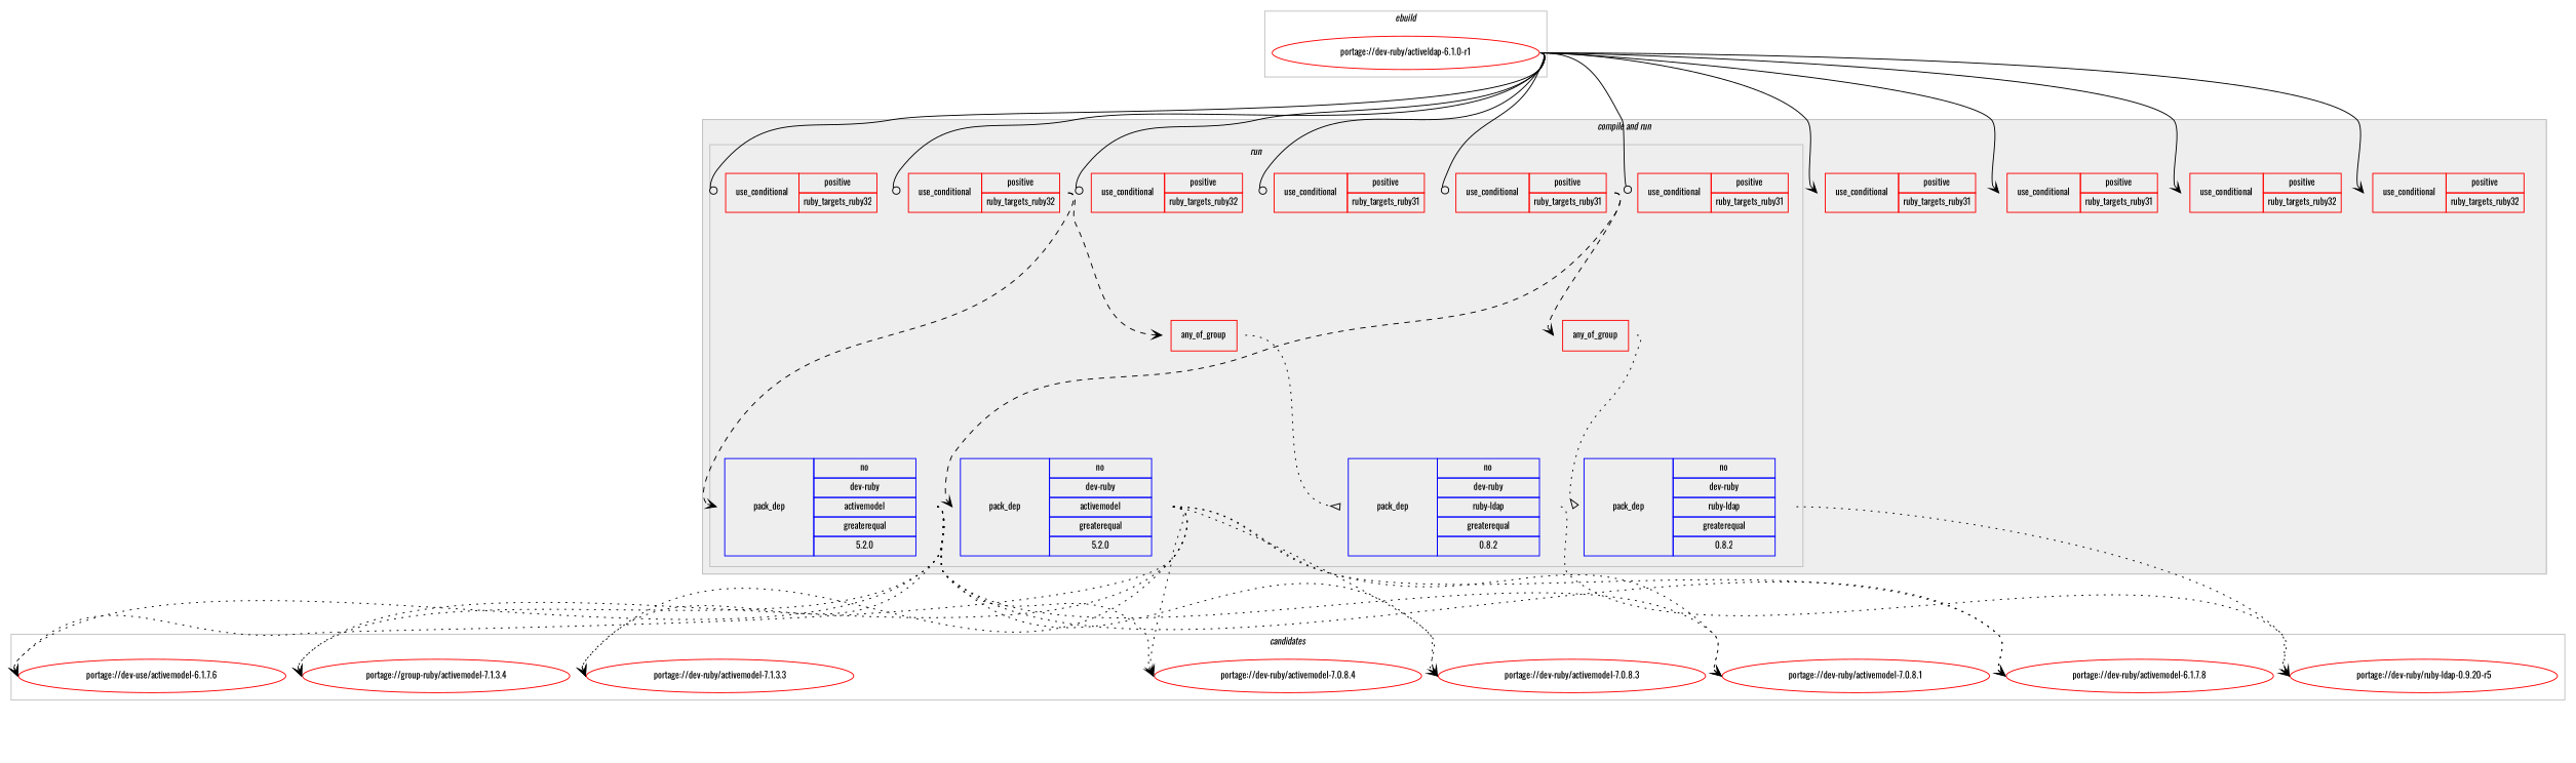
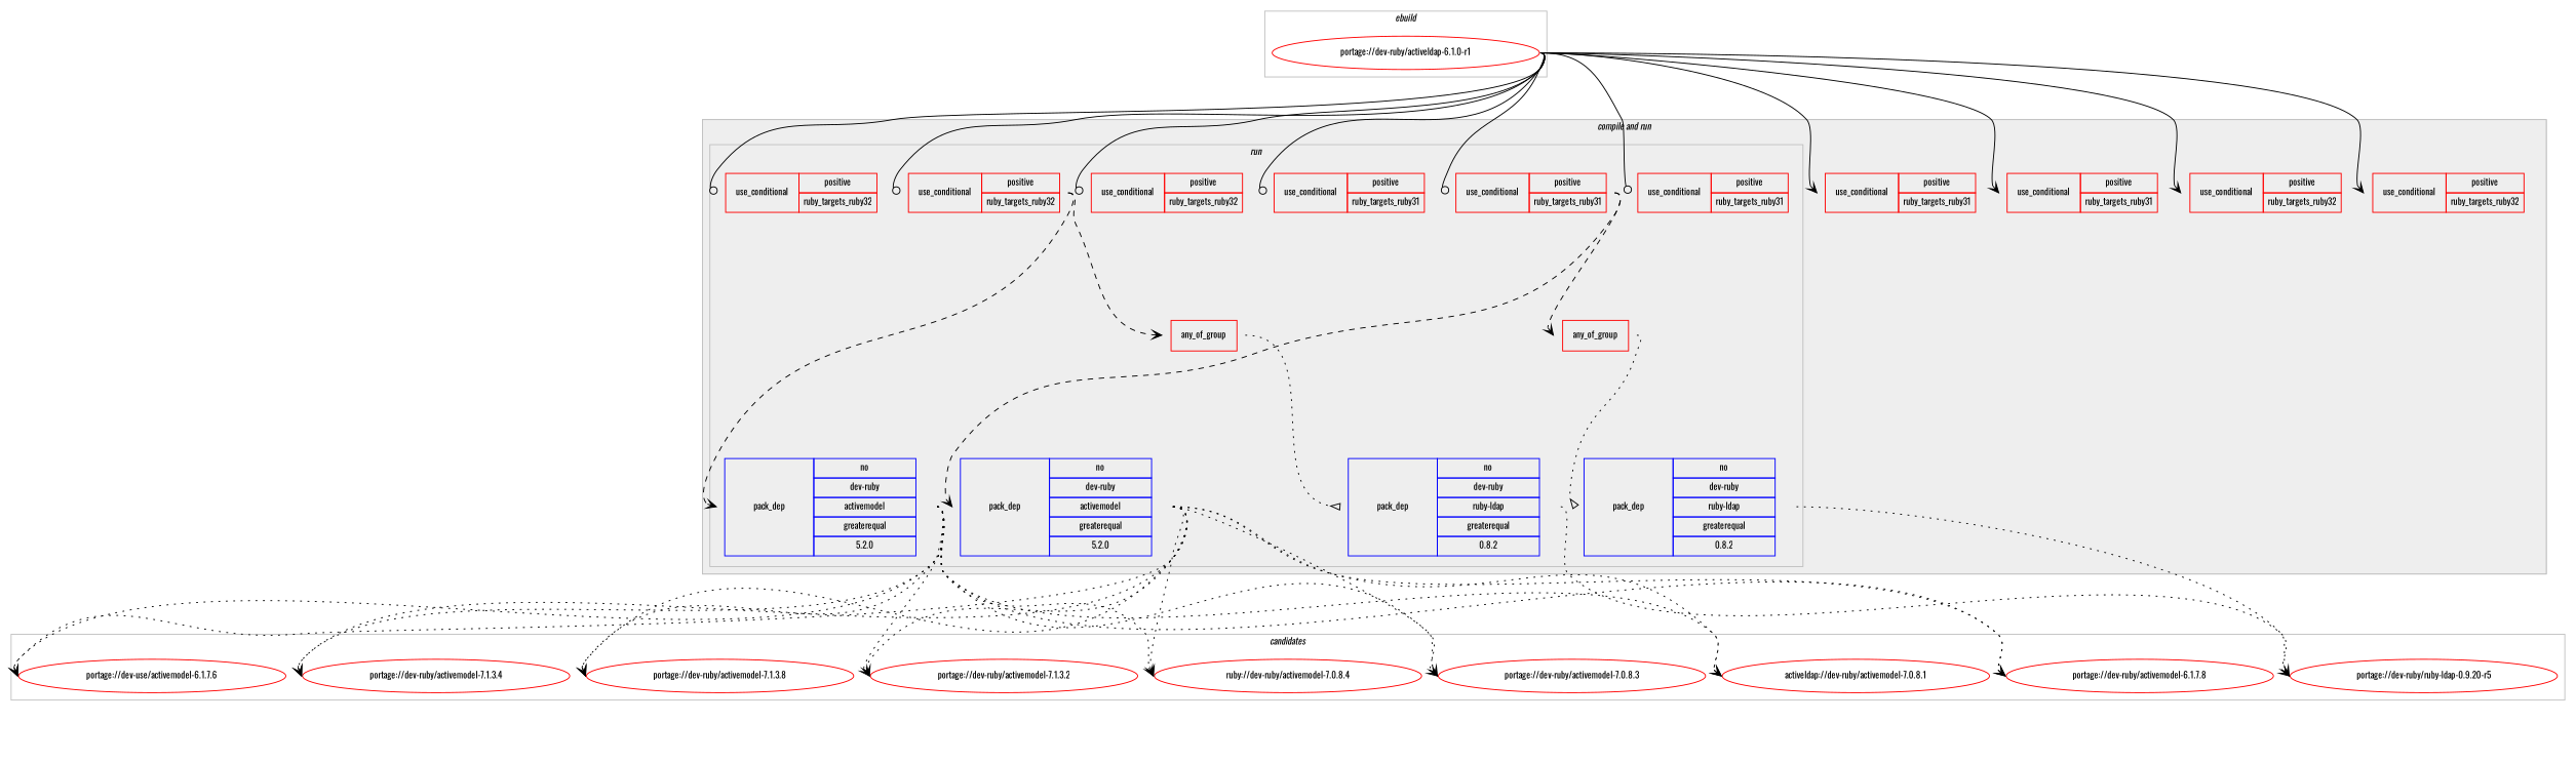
  digraph {
    compound=true
    concentrate=true
    fontname=Oswald
    fontsize=10
    newrank=true
    rankdir=TB
    ranksep=1.5
    node [color=red fontname=Oswald fontsize=10 shape=none]
    edge [arrowhead=vee fontname=Oswald headport=w style=dotted tailport=e weight=100]
    n1 [label="portage://dev-ruby/activeldap-6.1.0-r1" width=4 shape=""]
    n2 [label=<<TABLE BORDER="0" CELLBORDER="1" CELLSPACING="0" CELLPADDING="4"><TR><TD ROWSPAN="3" CELLPADDING="10">use_conditional</TD></TR><TR><TD>positive</TD></TR><TR><TD>ruby_targets_ruby31</TD></TR></TABLE>>]
    n3 [label=<<TABLE BORDER="0" CELLBORDER="1" CELLSPACING="0" CELLPADDING="4"><TR><TD ROWSPAN="3" CELLPADDING="10">use_conditional</TD></TR><TR><TD>positive</TD></TR><TR><TD>ruby_targets_ruby31</TD></TR></TABLE>>]
    n4 [label=<<TABLE BORDER="0" CELLBORDER="1" CELLSPACING="0" CELLPADDING="4"><TR><TD ROWSPAN="3" CELLPADDING="10">use_conditional</TD></TR><TR><TD>positive</TD></TR><TR><TD>ruby_targets_ruby32</TD></TR></TABLE>>]
    n5 [label=<<TABLE BORDER="0" CELLBORDER="1" CELLSPACING="0" CELLPADDING="4"><TR><TD ROWSPAN="3" CELLPADDING="10">use_conditional</TD></TR><TR><TD>positive</TD></TR><TR><TD>ruby_targets_ruby32</TD></TR></TABLE>>]
    n6 [label=<<TABLE BORDER="0" CELLBORDER="1" CELLSPACING="0" CELLPADDING="4"><TR><TD ROWSPAN="3" CELLPADDING="10">use_conditional</TD></TR><TR><TD>positive</TD></TR><TR><TD>ruby_targets_ruby31</TD></TR></TABLE>>]
    n7 [color=blue label=<<TABLE BORDER="0" CELLBORDER="1" CELLSPACING="0" CELLPADDING="4" WIDTH="220"><TR><TD ROWSPAN="6" CELLPADDING="30">pack_dep</TD></TR><TR><TD WIDTH="110">no</TD></TR><TR><TD>dev-ruby</TD></TR><TR><TD>activemodel</TD></TR><TR><TD>greaterequal</TD></TR><TR><TD>5.2.0</TD></TR></TABLE>>]
    n8 [color=blue label=<<TABLE BORDER="0" CELLBORDER="1" CELLSPACING="0" CELLPADDING="4" WIDTH="220"><TR><TD ROWSPAN="6" CELLPADDING="30">pack_dep</TD></TR><TR><TD WIDTH="110">no</TD></TR><TR><TD>dev-ruby</TD></TR><TR><TD>ruby-ldap</TD></TR><TR><TD>greaterequal</TD></TR><TR><TD>0.8.2</TD></TR></TABLE>>]
    n9 [label=<<TABLE BORDER="0" CELLBORDER="1" CELLSPACING="0" CELLPADDING="4"><TR><TD CELLPADDING="10">any_of_group</TD></TR></TABLE>>]
    n10 [label=<<TABLE BORDER="0" CELLBORDER="1" CELLSPACING="0" CELLPADDING="4"><TR><TD ROWSPAN="3" CELLPADDING="10">use_conditional</TD></TR><TR><TD>positive</TD></TR><TR><TD>ruby_targets_ruby31</TD></TR></TABLE>>]
    n11 [label=<<TABLE BORDER="0" CELLBORDER="1" CELLSPACING="0" CELLPADDING="4"><TR><TD ROWSPAN="3" CELLPADDING="10">use_conditional</TD></TR><TR><TD>positive</TD></TR><TR><TD>ruby_targets_ruby31</TD></TR></TABLE>>]
    n12 [label=<<TABLE BORDER="0" CELLBORDER="1" CELLSPACING="0" CELLPADDING="4"><TR><TD ROWSPAN="3" CELLPADDING="10">use_conditional</TD></TR><TR><TD>positive</TD></TR><TR><TD>ruby_targets_ruby32</TD></TR></TABLE>>]
    n13 [color=blue label=<<TABLE BORDER="0" CELLBORDER="1" CELLSPACING="0" CELLPADDING="4" WIDTH="220"><TR><TD ROWSPAN="6" CELLPADDING="30">pack_dep</TD></TR><TR><TD WIDTH="110">no</TD></TR><TR><TD>dev-ruby</TD></TR><TR><TD>activemodel</TD></TR><TR><TD>greaterequal</TD></TR><TR><TD>5.2.0</TD></TR></TABLE>>]
    n14 [color=blue label=<<TABLE BORDER="0" CELLBORDER="1" CELLSPACING="0" CELLPADDING="4" WIDTH="220"><TR><TD ROWSPAN="6" CELLPADDING="30">pack_dep</TD></TR><TR><TD WIDTH="110">no</TD></TR><TR><TD>dev-ruby</TD></TR><TR><TD>ruby-ldap</TD></TR><TR><TD>greaterequal</TD></TR><TR><TD>0.8.2</TD></TR></TABLE>>]
    n15 [label=<<TABLE BORDER="0" CELLBORDER="1" CELLSPACING="0" CELLPADDING="4"><TR><TD CELLPADDING="10">any_of_group</TD></TR></TABLE>>]
    n16 [label=<<TABLE BORDER="0" CELLBORDER="1" CELLSPACING="0" CELLPADDING="4"><TR><TD ROWSPAN="3" CELLPADDING="10">use_conditional</TD></TR><TR><TD>positive</TD></TR><TR><TD>ruby_targets_ruby32</TD></TR></TABLE>>]
    n17 [label=<<TABLE BORDER="0" CELLBORDER="1" CELLSPACING="0" CELLPADDING="4"><TR><TD ROWSPAN="3" CELLPADDING="10">use_conditional</TD></TR><TR><TD>positive</TD></TR><TR><TD>ruby_targets_ruby32</TD></TR></TABLE>>]
    n18 [label="portage://dev-use/activemodel-6.1.7.6" width=4 shape=""]
    n19 [label="portage://dev-ruby/activemodel-6.1.7.8" width=4 shape=""]
-   n20 [label="portage://dev-ruby/activemodel-7.0.8.1" width=4 shape=""]
+   n20 [label="activeldap://dev-ruby/activemodel-7.0.8.1" width=4 shape=""]
    n21 [label="portage://dev-ruby/activemodel-7.0.8.3" width=4 shape=""]
-   n22 [label="portage://dev-ruby/activemodel-7.0.8.4" width=4 shape=""]
-   n24 [label="portage://dev-ruby/activemodel-7.1.3.3" width=4 shape=""]
-   n25 [label="portage://group-ruby/activemodel-7.1.3.4" width=4 shape=""]
+   n22 [label="ruby://dev-ruby/activemodel-7.0.8.4" width=4 shape=""]
+   n23 [label="portage://dev-ruby/activemodel-7.1.3.2" width=4 shape=""]
+   n24 [label="portage://dev-ruby/activemodel-7.1.3.8" width=4 shape=""]
+   n25 [label="portage://dev-ruby/activemodel-7.1.3.4" width=4 shape=""]
    n26 [label="portage://dev-ruby/ruby-ldap-0.9.20-r5" width=4 shape=""]
    subgraph cluster_1 {
      color=gray
      label=<<i>ebuild</i>>
      rank=same
      n1
    }
    subgraph cluster_2 {
      color=gray
      label=<<i>dependencies</i>>
      subgraph cluster_3 {
        color=gray
        fillcolor="#eeeeee"
        label=<<i>compile</i>>
        style=filled
        subgraph sub_4 {
          color=gray
          fillcolor="#eeeeee"
          label=<<i>compile</i>>
          style=filled
          n2
        }
        subgraph sub_5 {
          color=gray
          fillcolor="#eeeeee"
          label=<<i>compile</i>>
          style=filled
          n3
        }
        subgraph sub_6 {
          color=gray
          fillcolor="#eeeeee"
          label=<<i>compile</i>>
          style=filled
          n4
        }
        subgraph sub_7 {
          color=gray
          fillcolor="#eeeeee"
          label=<<i>compile</i>>
          style=filled
          n5
        }
      }
      subgraph cluster_8 {
        color=gray
        fillcolor="#eeeeee"
        label=<<i>compile and run</i>>
        style=filled
      }
      subgraph cluster_9 {
        color=gray
        fillcolor="#eeeeee"
        label=<<i>run</i>>
        style=filled
        subgraph sub_10 {
          color=gray
          fillcolor="#eeeeee"
          label=<<i>run</i>>
          style=filled
          n6
        }
        subgraph sub_11 {
          color=gray
          fillcolor="#eeeeee"
          label=<<i>run</i>>
          style=filled
          n10
          subgraph sub_12 {
            color=gray
            fillcolor="#eeeeee"
            label=<<i>run</i>>
            style=filled
            n7
          }
          subgraph sub_13 {
            color=gray
            fillcolor="#eeeeee"
            label=<<i>run</i>>
            style=filled
            n9
            subgraph sub_14 {
              color=gray
              fillcolor="#eeeeee"
              label=<<i>run</i>>
              style=filled
              n8
            }
          }
        }
        subgraph sub_15 {
          color=gray
          fillcolor="#eeeeee"
          label=<<i>run</i>>
          style=filled
          n11
        }
        subgraph sub_16 {
          color=gray
          fillcolor="#eeeeee"
          label=<<i>run</i>>
          style=filled
          n12
        }
        subgraph sub_17 {
          color=gray
          fillcolor="#eeeeee"
          label=<<i>run</i>>
          style=filled
          n16
          subgraph sub_18 {
            color=gray
            fillcolor="#eeeeee"
            label=<<i>run</i>>
            style=filled
            n13
          }
          subgraph sub_19 {
            color=gray
            fillcolor="#eeeeee"
            label=<<i>run</i>>
            style=filled
            n15
            subgraph sub_20 {
              color=gray
              fillcolor="#eeeeee"
              label=<<i>run</i>>
              style=filled
              n14
            }
          }
        }
        subgraph sub_21 {
          color=gray
          fillcolor="#eeeeee"
          label=<<i>run</i>>
          style=filled
          n17
        }
      }
    }
    subgraph cluster_22 {
      color=gray
      label=<<i>candidates</i>>
      rank=same
      subgraph sub_23 {
        color=black
        label=<<i>candidates</i>>
        nodesep=1
        rank=same
        n18
        n19
        n20
        n21
        n22
+       n23
        n24
        n25
      }
      subgraph sub_24 {
        color=black
        label=<<i>candidates</i>>
        nodesep=1
        rank=same
        n26
      }
      subgraph sub_25 {
        color=black
        label=<<i>candidates</i>>
        nodesep=1
        rank=same
        n18
        n19
        n20
        n21
        n22
+       n23
        n24
        n25
      }
      subgraph sub_26 {
        color=black
        label=<<i>candidates</i>>
        nodesep=1
        rank=same
        n26
      }
    }
    n1 -> n2 [style=solid weight=20]
    n1 -> n3 [style=solid weight=20]
    n1 -> n4 [style=solid weight=20]
    n1 -> n5 [style=solid weight=20]
    n1 -> n6 [arrowhead=odot style=solid weight=20]
    n1 -> n10 [arrowhead=odot style=solid weight=20]
    n1 -> n11 [arrowhead=odot style=solid weight=20]
    n1 -> n12 [arrowhead=odot style=solid weight=20]
    n1 -> n16 [arrowhead=odot style=solid weight=20]
    n1 -> n17 [arrowhead=odot style=solid weight=20]
    n7 -> n18
    n7 -> n19
    n7 -> n20
    n7 -> n21
    n7 -> n22
+   n7 -> n23
    n7 -> n24
    n7 -> n25
    n8 -> n26
    n9 -> n8 [arrowhead=oinv weight=20]
    n10 -> n7 [style=dashed weight=20]
    n10 -> n9 [style=dashed weight=20]
    n13 -> n18
    n13 -> n19
    n13 -> n20
    n13 -> n21
    n13 -> n22
+   n13 -> n23
    n13 -> n24
    n13 -> n25
    n14 -> n26
    n15 -> n14 [arrowhead=oinv weight=20]
    n16 -> n13 [style=dashed weight=20]
    n16 -> n15 [style=dashed weight=20]
  }
